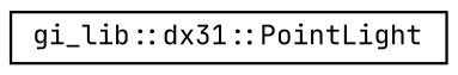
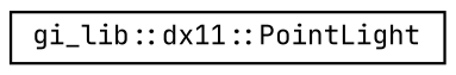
  digraph {
    rankdir=LR
    fontname="JetBrains Mono"
-   n1 [color=black fillcolor=white fontname="JetBrains Mono" fontsize=10 height=0.2 label="gi_lib::dx31::PointLight" shape=record style=filled width=0.4]
+   n1 [color=black fillcolor=white fontname="JetBrains Mono" fontsize=10 height=0.2 label="gi_lib::dx11::PointLight" shape=record style=filled width=0.4]
  }
